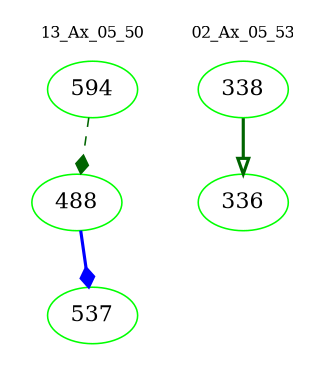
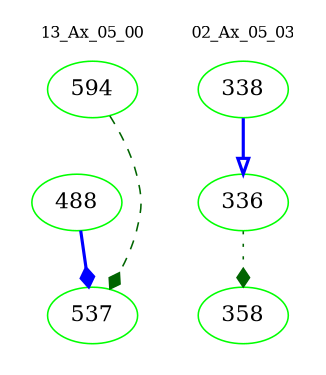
  digraph {
    node [color=green]
    edge [arrowhead=diamond color=darkgreen style=bold]
    n1 [label=594]
    n2 [label=488]
    n3 [label=537]
    n4 [label=338]
    n5 [label=336]
+   n6 [label=358]
    subgraph cluster_1 {
      color=white
      fontsize=10
-     label="13_Ax_05_50"
+     label="13_Ax_05_00"
      n1
      n2
      n3
    }
    subgraph cluster_2 {
      color=white
      fontsize=10
-     label="02_Ax_05_53"
+     label="02_Ax_05_03"
      n4
      n5
+     n6
    }
-   n1 -> n2 [style=dashed]
+   n1 -> n3 [style=dashed]
    n2 -> n3 [color=blue]
-   n4 -> n5 [arrowhead=onormal]
+   n4 -> n5 [arrowhead=onormal color=blue]
+   n5 -> n6 [style=dotted]
  }
